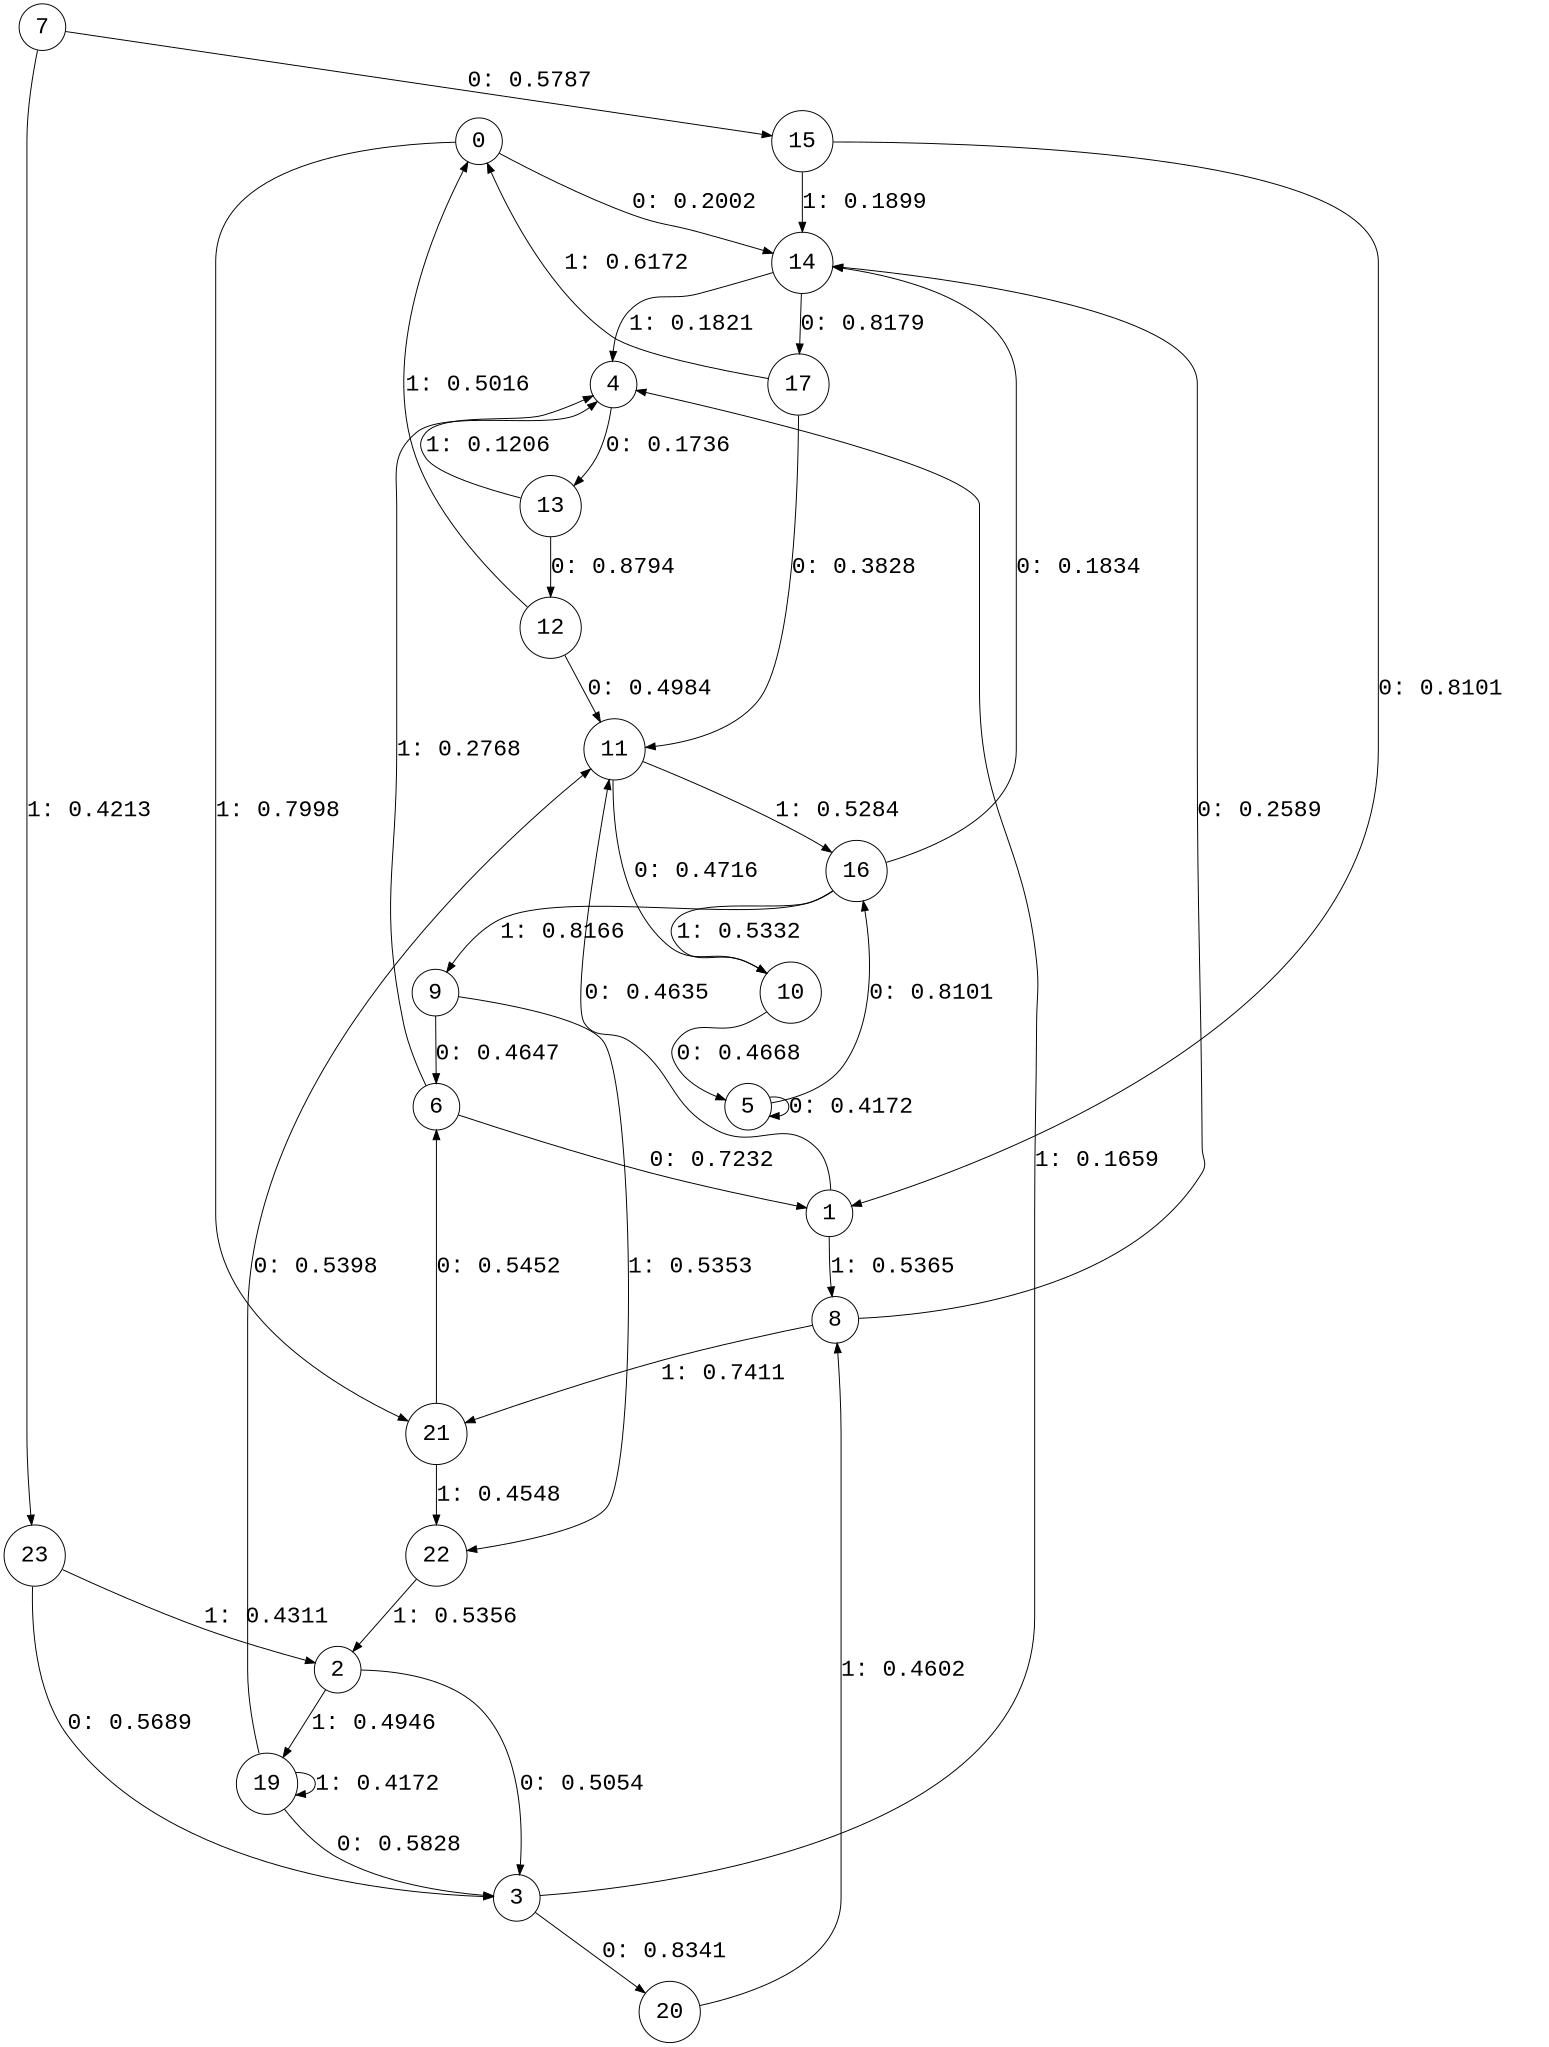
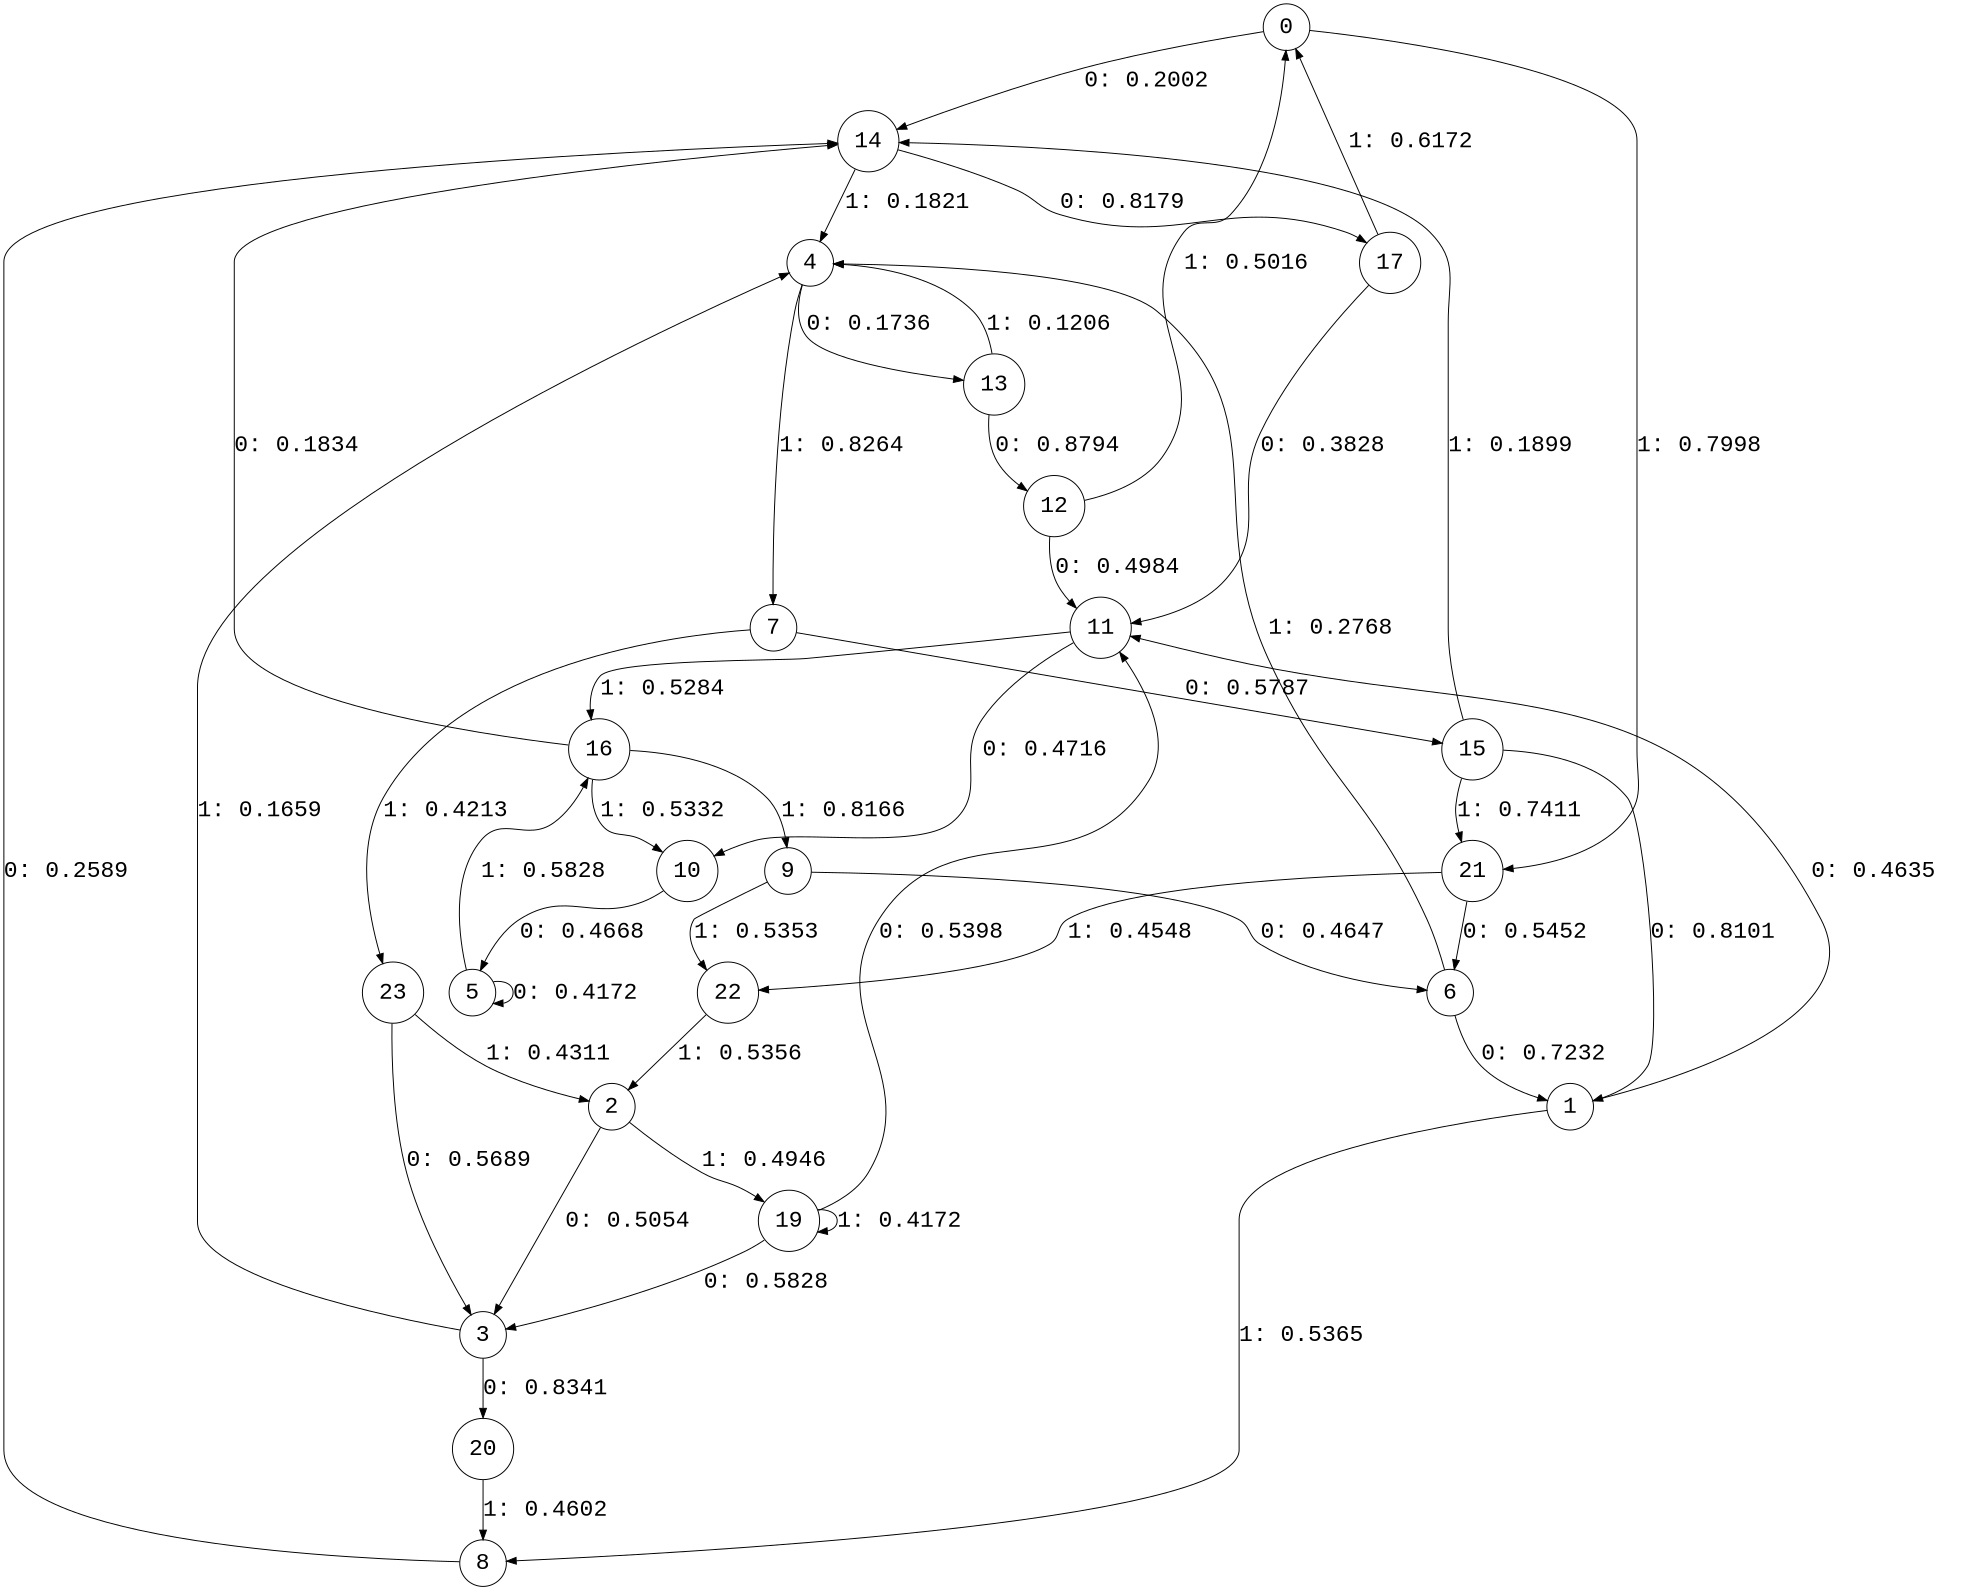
  digraph {
    fontname="Liberation Mono"
    node [fontname="Liberation Mono" fontsize=24 shape=circle]
    edge [fontname="Liberation Mono" fontsize=24]
    0
    14
    21
    4
    17
    6
    22
    13
    7
    11
    1
    2
    8
    16
    10
    9
    5
    3
    19
    20
    12
    15
    23
    0 -> 14 [label="0: 0.2002   "]
    0 -> 21 [label="1: 0.7998   "]
    14 -> 4 [label="1: 0.1821   "]
    14 -> 17 [label="0: 0.8179   "]
    21 -> 6 [label="0: 0.5452   "]
    21 -> 22 [label="1: 0.4548   "]
    4 -> 13 [label="0: 0.1736   "]
+   4 -> 7 [label="1: 0.8264   "]
    17 -> 0 [label="1: 0.6172   "]
    17 -> 11 [label="0: 0.3828   "]
    6 -> 4 [label="1: 0.2768   "]
    6 -> 1 [label="0: 0.7232   "]
    22 -> 2 [label="1: 0.5356   "]
    13 -> 4 [label="1: 0.1206   "]
    13 -> 12 [label="0: 0.8794   "]
    7 -> 15 [label="0: 0.5787   "]
    7 -> 23 [label="1: 0.4213   "]
    11 -> 16 [label="1: 0.5284   "]
    11 -> 10 [label="0: 0.4716   "]
    1 -> 11 [label="0: 0.4635   "]
    1 -> 8 [label="1: 0.5365   "]
    2 -> 3 [label="0: 0.5054   "]
    2 -> 19 [label="1: 0.4946   "]
    8 -> 14 [label="0: 0.2589   "]
-   8 -> 21 [label="1: 0.7411   "]
+   15 -> 21 [label="1: 0.7411   "]
    16 -> 14 [label="0: 0.1834   "]
    16 -> 10 [label="1: 0.5332   "]
    16 -> 9 [label="1: 0.8166   "]
    10 -> 5 [label="0: 0.4668   "]
    9 -> 6 [label="0: 0.4647   "]
    9 -> 22 [label="1: 0.5353   "]
-   5 -> 16 [label="0: 0.8101   "]
+   5 -> 16 [label="1: 0.5828   "]
    5 -> 5 [label="0: 0.4172   "]
    3 -> 4 [label="1: 0.1659   "]
    3 -> 20 [label="0: 0.8341   "]
    19 -> 11 [label="0: 0.5398   "]
    19 -> 3 [label="0: 0.5828   "]
    19 -> 19 [label="1: 0.4172   "]
    20 -> 8 [label="1: 0.4602   "]
    12 -> 0 [label="1: 0.5016   "]
    12 -> 11 [label="0: 0.4984   "]
    15 -> 14 [label="1: 0.1899   "]
    15 -> 1 [label="0: 0.8101   "]
    23 -> 2 [label="1: 0.4311   "]
    23 -> 3 [label="0: 0.5689   "]
  }
